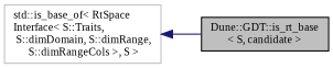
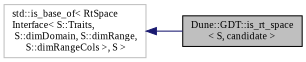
  digraph {
    rankdir=LR
    fontname="Liberation Serif"
    node [fontname="Liberation Serif" fontsize=10 shape=record style=filled]
-   n1 [color=black fillcolor=grey75 fontcolor=black height=0.2 label="Dune::GDT::is_rt_base\l\< S, candidate \>" width=0.4]
+   n1 [color=black fillcolor=grey75 fontcolor=black height=0.2 label="Dune::GDT::is_rt_space\l\< S, candidate \>" width=0.4]
    n2 [color=grey75 fillcolor=white height=0.2 label="std::is_base_of\< RtSpace\lInterface\< S::Traits,\l S::dimDomain, S::dimRange,\l S::dimRangeCols \>, S \>" width=0.4]
    n2 -> n1 [color=midnightblue dir=back fontname="Liberation Serif" fontsize=10 labelfontname=Helvetica labelfontsize=10 style=solid]
  }
